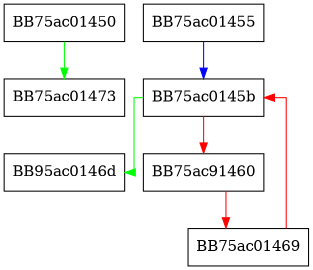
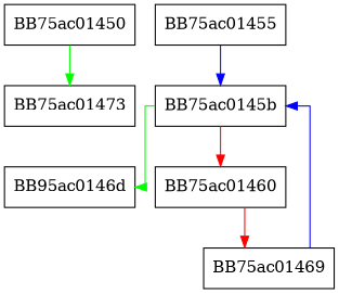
  digraph {
    splines=ortho
    node [shape=box]
    edge [color=green]
    BB75ac01450
    BB75ac01473
    BB75ac01455
    BB75ac0145b
    n5 [label=BB95ac0146d]
-   BB75ac01460 [label=BB75ac91460]
+   BB75ac01460
    BB75ac01469
    BB75ac01450 -> BB75ac01473
    BB75ac01455 -> BB75ac0145b [color=blue]
    BB75ac0145b -> n5
    BB75ac0145b -> BB75ac01460 [color=red]
    BB75ac01460 -> BB75ac01469 [color=red]
-   BB75ac01469 -> BB75ac0145b [color=red]
+   BB75ac01469 -> BB75ac0145b [color=blue]
  }
